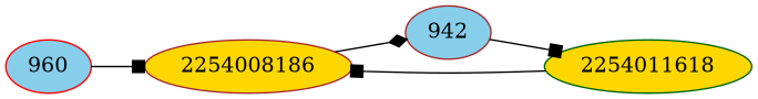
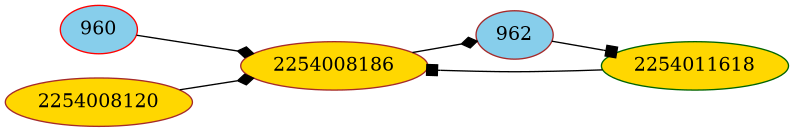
  strict digraph {
    rankdir=LR
    node [color=brown fillcolor=gold style=filled]
    edge [arrowhead=diamond]
    960 [color=red fillcolor=skyblue]
    2254008186
-   962 [fillcolor=skyblue label=942]
+   962 [fillcolor=skyblue]
    2254011618 [color=darkgreen]
-   960 -> 2254008186 [arrowhead=box]
+   2254008120
+   960 -> 2254008186
    2254008186 -> 962
    962 -> 2254011618 [arrowhead=box]
    2254011618 -> 2254008186 [arrowhead=box]
+   2254008120 -> 2254008186
  }
